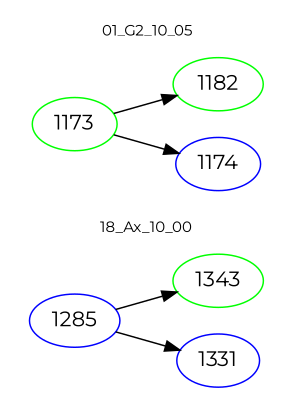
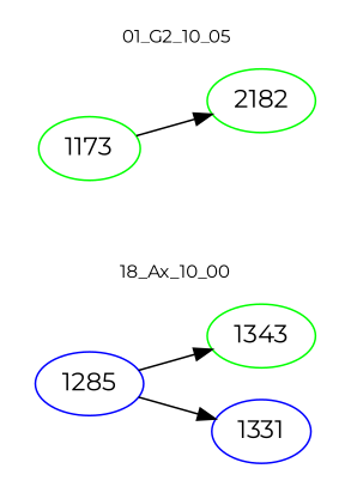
  digraph {
    fontname=Montserrat
    rankdir=LR
    node [color=blue fontname=Montserrat]
    edge [color=black fontname=Montserrat]
    n1 [label=1285]
    n2 [label=1331]
    n3 [color=green label=1343]
    n4 [color=green label=1173]
-   n5 [label=1174]
-   n6 [color=green label=1182]
+   n6 [color=green label=2182]
    subgraph cluster_1 {
      color=white
      fontsize=10
      label="18_Ax_10_00"
      n1
      n2
      n3
    }
    subgraph cluster_2 {
      color=white
      fontsize=10
      label="01_G2_10_05"
      n4
-     n5
      n6
    }
    n1 -> n2
    n1 -> n3
-   n4 -> n5
    n4 -> n6
  }
